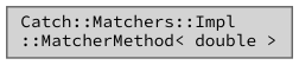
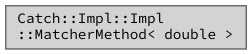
  digraph {
    rankdir=LR
    fontname="Source Code Pro"
-   n1 [color=grey40 fillcolor=lightgrey fontname="Source Code Pro" fontsize=10 height=0.2 label="Catch::Matchers::Impl\l::MatcherMethod\< double \>" shape=box style=filled width=0.4]
+   n1 [color=grey40 fillcolor=lightgrey fontname="Source Code Pro" fontsize=10 height=0.2 label="Catch::Impl::Impl\l::MatcherMethod\< double \>" shape=box style=filled width=0.4]
  }
